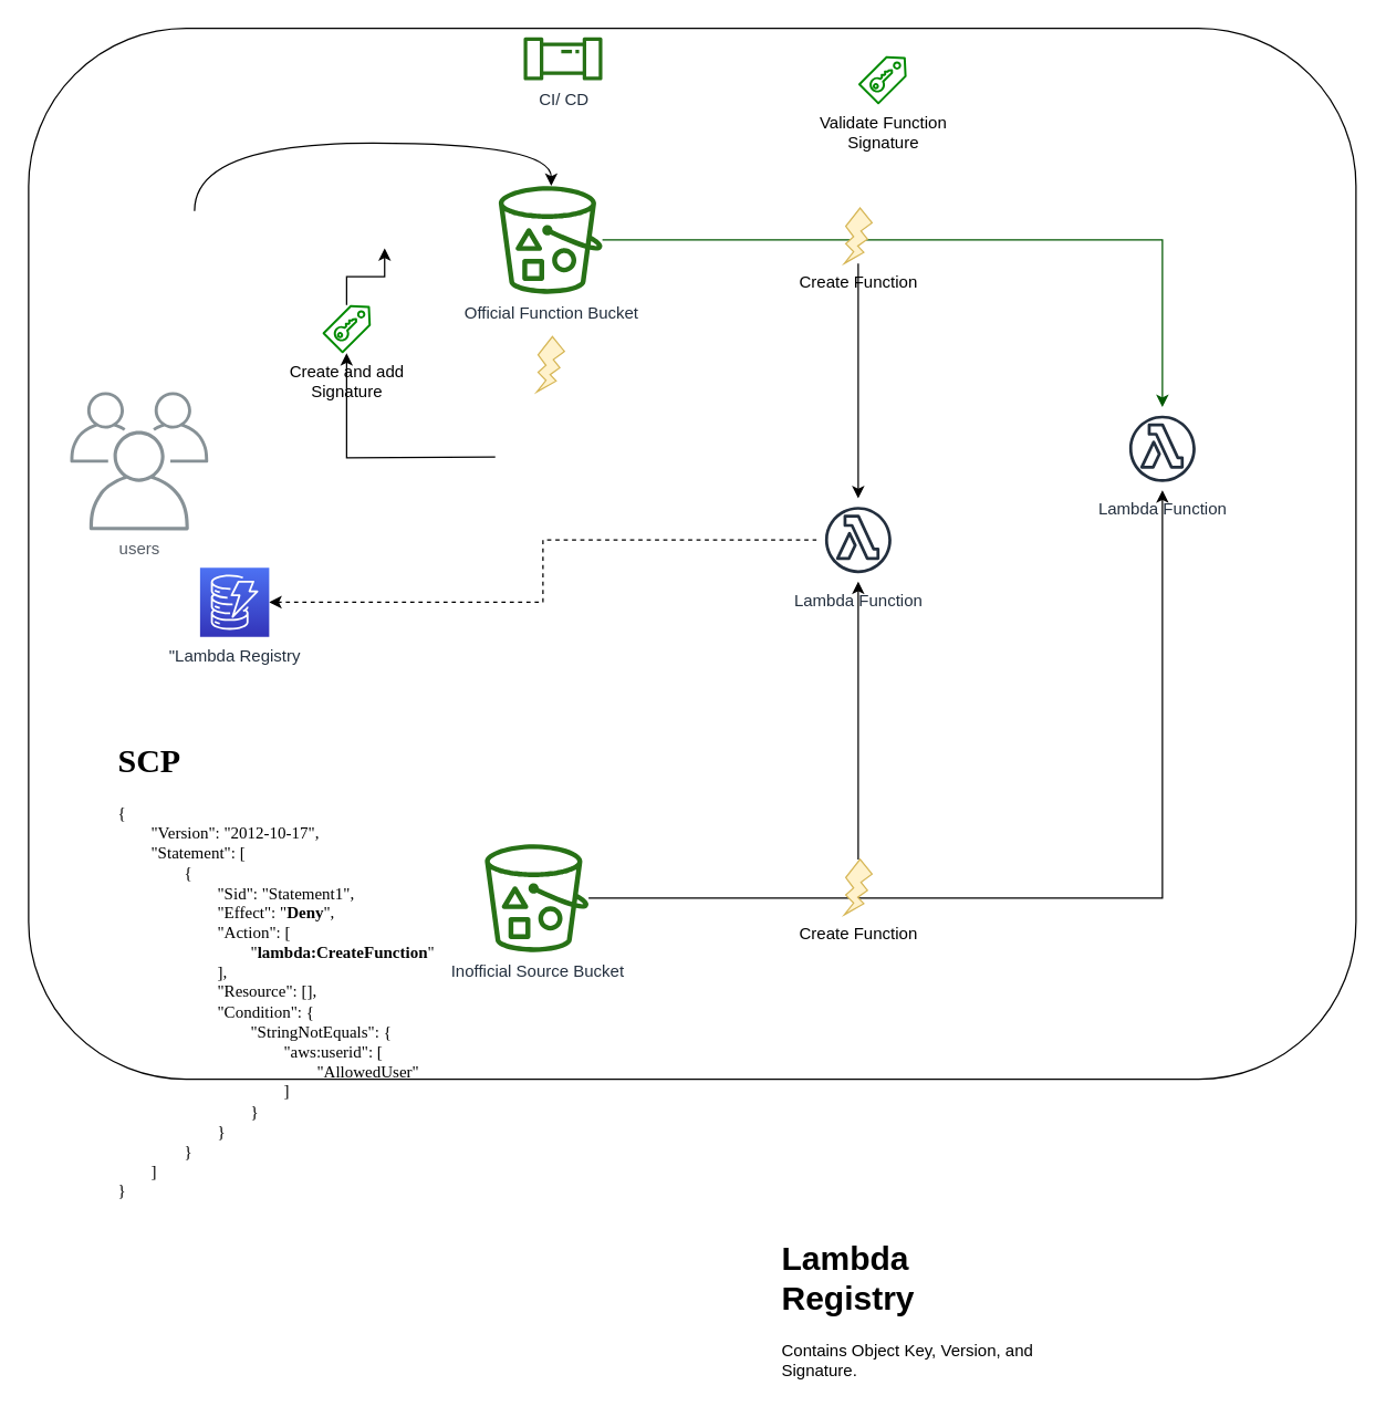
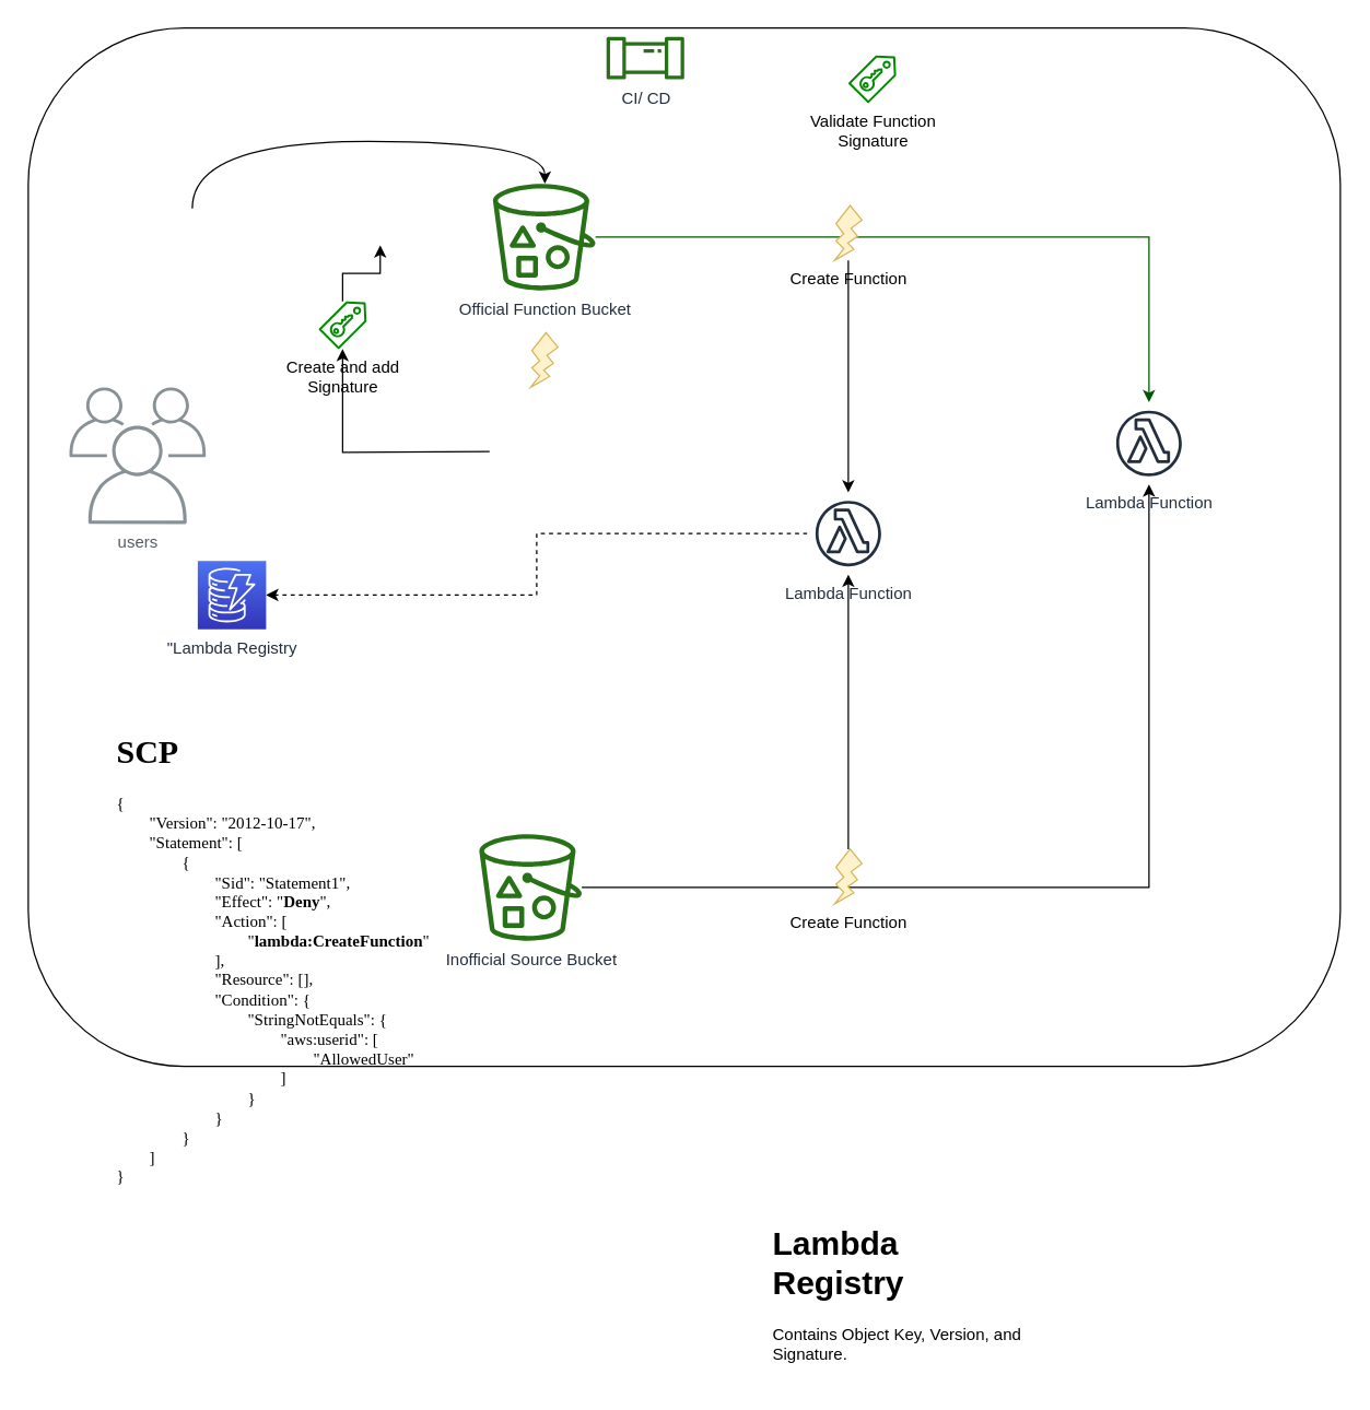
  <mxCell id="0" />
  <mxCell id="1" parent="0" />
  <mxCell id="2" value="" style="rounded=1;whiteSpace=wrap;html=1;movable=0;resizable=0;rotatable=0;deletable=0;editable=0;connectable=0;fillColor=none;" parent="1" vertex="1"><mxGeometry x="20" y="20" width="960" height="760" as="geometry" /></mxCell>
  <mxCell id="3" style="edgeStyle=orthogonalEdgeStyle;rounded=0;orthogonalLoop=1;jettySize=auto;html=1;fontColor=#000000;fillColor=#008a00;strokeColor=#005700;" edge="1" parent="1" source="4" target="5"><mxGeometry relative="1" as="geometry" /></mxCell>
  <mxCell id="4" value="Official Function Bucket" style="outlineConnect=0;fontColor=#232F3E;gradientColor=none;fillColor=#277116;strokeColor=none;dashed=0;verticalLabelPosition=bottom;verticalAlign=top;align=center;html=1;fontSize=12;fontStyle=0;aspect=fixed;pointerEvents=1;shape=mxgraph.aws4.bucket_with_objects;" parent="1" vertex="1"><mxGeometry x="360" y="134" width="75" height="78" as="geometry" /></mxCell>
  <mxCell id="5" value="Lambda Function" style="outlineConnect=0;fontColor=#232F3E;gradientColor=none;strokeColor=#232F3E;fillColor=#ffffff;dashed=0;verticalLabelPosition=bottom;verticalAlign=top;align=center;html=1;fontSize=12;fontStyle=0;aspect=fixed;shape=mxgraph.aws4.resourceIcon;resIcon=mxgraph.aws4.lambda_function;" parent="1" vertex="1"><mxGeometry x="810" y="294" width="60" height="60" as="geometry" /></mxCell>
  <mxCell id="6" value="" style="shape=image;html=1;verticalAlign=top;verticalLabelPosition=bottom;labelBackgroundColor=#ffffff;imageAspect=0;aspect=fixed;image=https://cdn1.iconfinder.com/data/icons/hawcons/32/699767-icon-124-document-file-zip-128.png" parent="1" vertex="1"><mxGeometry x="250" y="124" width="55" height="55" as="geometry" /></mxCell>
  <mxCell id="7" style="edgeStyle=orthogonalEdgeStyle;rounded=0;orthogonalLoop=1;jettySize=auto;html=1;exitX=0.5;exitY=0;exitDx=0;exitDy=0;curved=1;" parent="1" source="8" target="4" edge="1"><mxGeometry relative="1" as="geometry"><Array as="points"><mxPoint x="140" y="103" /><mxPoint x="398" y="103" /></Array></mxGeometry></mxCell>
  <mxCell id="8" value="" style="shape=image;html=1;verticalAlign=top;verticalLabelPosition=bottom;labelBackgroundColor=#ffffff;imageAspect=0;aspect=fixed;image=https://cdn2.iconfinder.com/data/icons/font-awesome/1792/git-square-128.png" parent="1" vertex="1"><mxGeometry x="100" y="152" width="80" height="80" as="geometry" /></mxCell>
- <mxCell id="9" value="CI/ CD" style="outlineConnect=0;fontColor=#232F3E;gradientColor=none;fillColor=#277116;strokeColor=none;dashed=0;verticalLabelPosition=bottom;verticalAlign=top;align=center;html=1;fontSize=12;fontStyle=0;aspect=fixed;pointerEvents=1;shape=mxgraph.aws4.iot_analytics_pipeline;" parent="1" vertex="1"><mxGeometry x="378" y="26.5" width="57" height="31" as="geometry" /></mxCell>
+ <mxCell id="9" value="CI/ CD" style="outlineConnect=0;fontColor=#232F3E;gradientColor=none;fillColor=#277116;strokeColor=none;dashed=0;verticalLabelPosition=bottom;verticalAlign=top;align=center;html=1;fontSize=12;fontStyle=0;aspect=fixed;pointerEvents=1;shape=mxgraph.aws4.iot_analytics_pipeline;" parent="1" vertex="1"><mxGeometry x="443" y="26.5" width="57" height="31" as="geometry" /></mxCell>
  <mxCell id="10" value="" style="verticalLabelPosition=bottom;verticalAlign=top;html=1;shape=mxgraph.basic.flash;labelBackgroundColor=#00FF80;labelBorderColor=#000000;fillColor=#fff2cc;strokeColor=#d6b656;" vertex="1" parent="1"><mxGeometry x="387.5" y="243" width="20" height="40" as="geometry" /></mxCell>
  <mxCell id="11" style="edgeStyle=orthogonalEdgeStyle;rounded=0;orthogonalLoop=1;jettySize=auto;html=1;fontColor=#000000;" edge="1" parent="1" target="14"><mxGeometry relative="1" as="geometry"><mxPoint x="357.5" y="330" as="sourcePoint" /></mxGeometry></mxCell>
  <mxCell id="12" style="edgeStyle=orthogonalEdgeStyle;rounded=0;orthogonalLoop=1;jettySize=auto;html=1;fontColor=#000000;dashed=1;" edge="1" parent="1" source="17" target="20"><mxGeometry relative="1" as="geometry"><mxPoint x="357.5" y="330" as="sourcePoint" /></mxGeometry></mxCell>
  <mxCell id="13" style="edgeStyle=orthogonalEdgeStyle;rounded=0;orthogonalLoop=1;jettySize=auto;html=1;fontColor=#000000;" edge="1" parent="1" source="14" target="6"><mxGeometry relative="1" as="geometry" /></mxCell>
  <mxCell id="14" value="Create and add&lt;br&gt;Signature" style="outlineConnect=0;fillColor=#008a00;strokeColor=none;dashed=0;verticalLabelPosition=bottom;verticalAlign=top;align=center;html=1;fontSize=12;fontStyle=0;aspect=fixed;pointerEvents=1;shape=mxgraph.aws4.saml_token;labelBackgroundColor=none;fontColor=#000000;" vertex="1" parent="1"><mxGeometry x="232.5" y="220" width="35" height="35" as="geometry" /></mxCell>
  <mxCell id="15" style="edgeStyle=orthogonalEdgeStyle;rounded=0;orthogonalLoop=1;jettySize=auto;html=1;fontColor=#000000;" edge="1" parent="1" source="16" target="17"><mxGeometry relative="1" as="geometry" /></mxCell>
  <mxCell id="16" value="Create Function" style="verticalLabelPosition=bottom;verticalAlign=top;html=1;shape=mxgraph.basic.flash;labelBackgroundColor=none;labelBorderColor=none;fillColor=#fff2cc;strokeColor=#d6b656;" vertex="1" parent="1"><mxGeometry x="610" y="150" width="20" height="40" as="geometry" /></mxCell>
  <mxCell id="17" value="Lambda Function" style="outlineConnect=0;fontColor=#232F3E;gradientColor=none;strokeColor=#232F3E;fillColor=#ffffff;dashed=0;verticalLabelPosition=bottom;verticalAlign=top;align=center;html=1;fontSize=12;fontStyle=0;aspect=fixed;shape=mxgraph.aws4.resourceIcon;resIcon=mxgraph.aws4.lambda_function;" vertex="1" parent="1"><mxGeometry x="590" y="360" width="60" height="60" as="geometry" /></mxCell>
  <mxCell id="18" style="edgeStyle=orthogonalEdgeStyle;rounded=0;orthogonalLoop=1;jettySize=auto;html=1;fontColor=#000000;" edge="1" parent="1" source="19" target="5"><mxGeometry relative="1" as="geometry" /></mxCell>
  <mxCell id="19" value="Inofficial Source Bucket" style="outlineConnect=0;fontColor=#232F3E;gradientColor=none;fillColor=#277116;strokeColor=none;dashed=0;verticalLabelPosition=bottom;verticalAlign=top;align=center;html=1;fontSize=12;fontStyle=0;aspect=fixed;pointerEvents=1;shape=mxgraph.aws4.bucket_with_objects;" vertex="1" parent="1"><mxGeometry x="350" y="610" width="75" height="78" as="geometry" /></mxCell>
  <mxCell id="20" value="&quot;Lambda Registry" style="outlineConnect=0;fontColor=#232F3E;gradientColor=#4D72F3;gradientDirection=north;fillColor=#3334B9;strokeColor=#ffffff;dashed=0;verticalLabelPosition=bottom;verticalAlign=top;align=center;html=1;fontSize=12;fontStyle=0;aspect=fixed;shape=mxgraph.aws4.resourceIcon;resIcon=mxgraph.aws4.dynamodb;labelBackgroundColor=none;" vertex="1" parent="1"><mxGeometry x="144" y="410" width="50" height="50" as="geometry" /></mxCell>
  <mxCell id="21" style="edgeStyle=orthogonalEdgeStyle;rounded=0;orthogonalLoop=1;jettySize=auto;html=1;fontColor=#000000;" edge="1" parent="1" source="22" target="17"><mxGeometry relative="1" as="geometry" /></mxCell>
  <mxCell id="22" value="Create Function" style="verticalLabelPosition=bottom;verticalAlign=top;html=1;shape=mxgraph.basic.flash;labelBackgroundColor=none;labelBorderColor=none;fillColor=#fff2cc;strokeColor=#d6b656;" vertex="1" parent="1"><mxGeometry x="610" y="621" width="20" height="40" as="geometry" /></mxCell>
  <mxCell id="23" value="&lt;h1&gt;SCP&lt;/h1&gt;&lt;pre&gt;&lt;font face=&quot;Lucida Console&quot;&gt;{&lt;br&gt;&lt;span style=&quot;white-space: pre&quot;&gt;&#09;&lt;/span&gt;&quot;Version&quot;: &quot;2012-10-17&quot;,&lt;br&gt;&lt;span style=&quot;white-space: pre&quot;&gt;&#09;&lt;/span&gt;&quot;Statement&quot;: [&lt;br&gt;&lt;span style=&quot;white-space: pre&quot;&gt;&#09;&#09;&lt;/span&gt;{&lt;br&gt;&lt;span style=&quot;white-space: pre&quot;&gt;&#09;&#09;&#09;&lt;/span&gt;&quot;Sid&quot;: &quot;Statement1&quot;,&lt;br&gt;&lt;span style=&quot;white-space: pre&quot;&gt;&#09;&#09;&#09;&lt;/span&gt;&quot;Effect&quot;: &quot;&lt;b&gt;Deny&lt;/b&gt;&quot;,&lt;br&gt;&lt;span style=&quot;white-space: pre&quot;&gt;&#09;&#09;&#09;&lt;/span&gt;&quot;Action&quot;: [&lt;br&gt;&lt;span style=&quot;white-space: pre&quot;&gt;&#09;&#09;&#09;&#09;&lt;/span&gt;&quot;&lt;b&gt;lambda:CreateFunction&lt;/b&gt;&quot;&lt;br&gt;&lt;span style=&quot;white-space: pre&quot;&gt;&#09;&#09;&#09;&lt;/span&gt;],&lt;br&gt;&lt;span style=&quot;white-space: pre&quot;&gt;&#09;&#09;&#09;&lt;/span&gt;&quot;Resource&quot;: [],&lt;br&gt;&lt;span style=&quot;white-space: pre&quot;&gt;&#09;&#09;&#09;&lt;/span&gt;&quot;Condition&quot;: {&lt;br&gt;&lt;span style=&quot;white-space: pre&quot;&gt;&#09;&#09;&#09;&#09;&lt;/span&gt;&quot;StringNotEquals&quot;: {&lt;br&gt;&lt;span style=&quot;white-space: pre&quot;&gt;&#09;&#09;&#09;&#09;&#09;&lt;/span&gt;&quot;aws:userid&quot;: [&lt;br&gt;&lt;span style=&quot;white-space: pre&quot;&gt;&#09;&#09;&#09;&#09;&#09;&#09;&lt;/span&gt;&quot;AllowedUser&quot;&lt;br&gt;&lt;span style=&quot;white-space: pre&quot;&gt;&#09;&#09;&#09;&#09;&#09;&lt;/span&gt;]&lt;br&gt;&lt;span style=&quot;white-space: pre&quot;&gt;&#09;&#09;&#09;&#09;&lt;/span&gt;}&lt;br&gt;&lt;span style=&quot;white-space: pre&quot;&gt;&#09;&#09;&#09;&lt;/span&gt;}&lt;br&gt;&lt;span style=&quot;white-space: pre&quot;&gt;&#09;&#09;&lt;/span&gt;}&lt;br&gt;&lt;span style=&quot;white-space: pre&quot;&gt;&#09;&lt;/span&gt;]&lt;br&gt;}&lt;/font&gt;&lt;/pre&gt;" style="text;html=1;strokeColor=none;fillColor=none;spacing=5;spacingTop=-20;whiteSpace=wrap;overflow=hidden;rounded=0;labelBackgroundColor=none;fontColor=#000000;fontFamily=Consolas;" vertex="1" parent="1"><mxGeometry x="80" y="530" width="295" height="350" as="geometry" /></mxCell>
  <mxCell id="24" value="&lt;h1&gt;Lambda Registry&lt;/h1&gt;&lt;p&gt;Contains Object Key, Version, and Signature.&lt;/p&gt;" style="text;html=1;strokeColor=none;fillColor=none;spacing=5;spacingTop=-20;whiteSpace=wrap;overflow=hidden;rounded=0;labelBackgroundColor=none;fontColor=#000000;" vertex="1" parent="1"><mxGeometry x="560" y="890" width="190" height="120" as="geometry" /></mxCell>
  <mxCell id="25" value="Validate Function&lt;br&gt;Signature" style="outlineConnect=0;fillColor=#008a00;strokeColor=none;dashed=0;verticalLabelPosition=bottom;verticalAlign=top;align=center;html=1;fontSize=12;fontStyle=0;aspect=fixed;pointerEvents=1;shape=mxgraph.aws4.saml_token;labelBackgroundColor=none;fontColor=#000000;" vertex="1" parent="1"><mxGeometry x="620" y="40" width="35" height="35" as="geometry" /></mxCell>
  <mxCell id="26" value="users" style="outlineConnect=0;gradientColor=none;fontColor=#545B64;strokeColor=none;fillColor=#879196;dashed=0;verticalLabelPosition=bottom;verticalAlign=top;align=center;html=1;fontSize=12;fontStyle=0;aspect=fixed;shape=mxgraph.aws4.illustration_users;pointerEvents=1;labelBackgroundColor=none;" vertex="1" parent="1"><mxGeometry x="50" y="283" width="100" height="100" as="geometry" /></mxCell>
